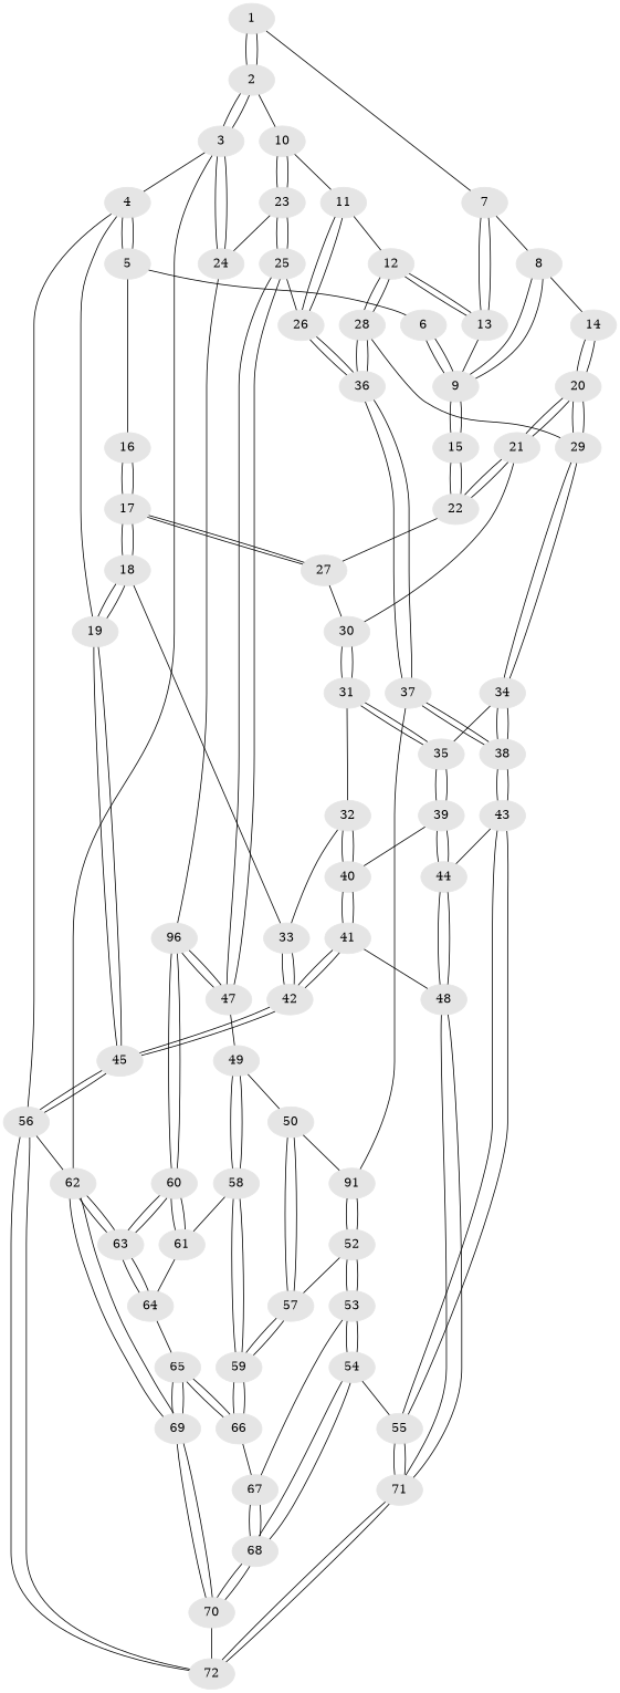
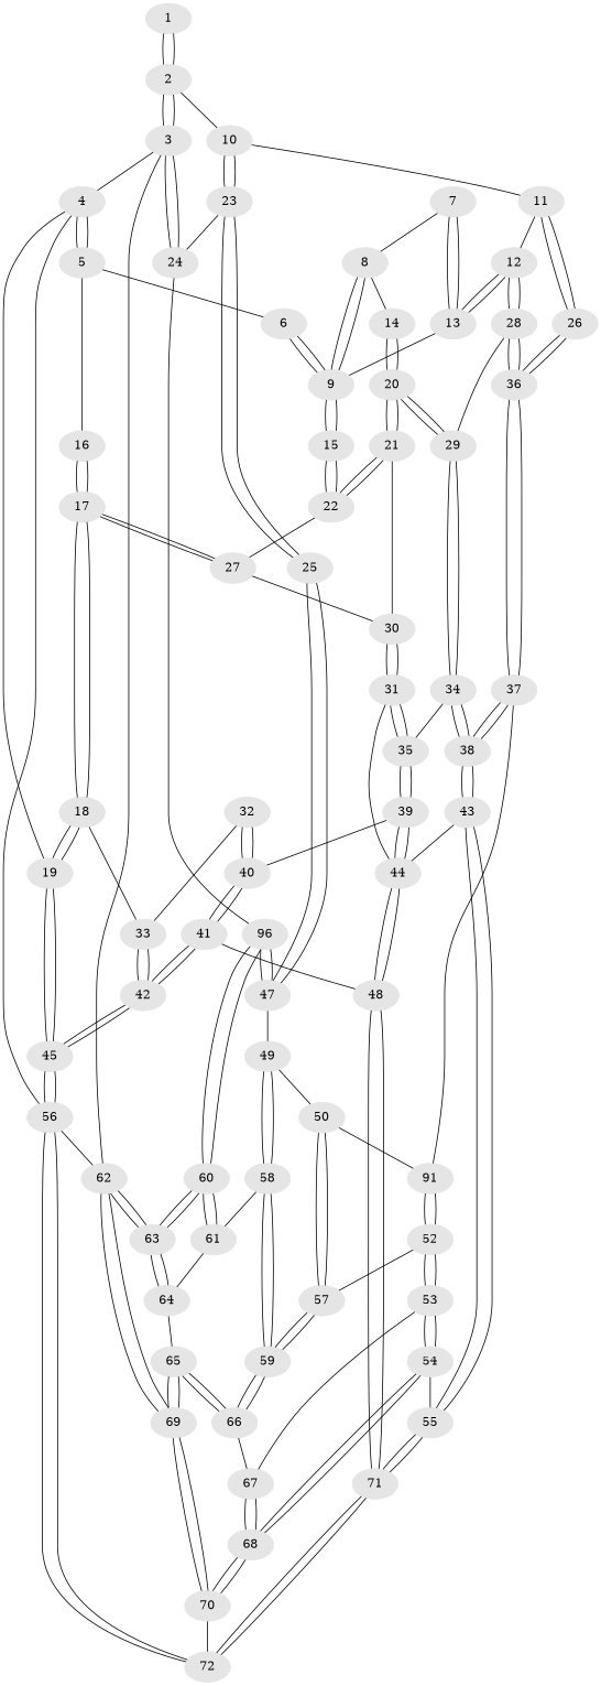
  graph {
    node [color=gray90 style=filled]
    1
    2
    7
    3
    10
    8
    13
    4
    24
    62
    11
    23
    5
    19
    56
    n16 [label=96]
    63
    69
    6
    16
    45
    72
    9
    17
    15
    14
    20
    22
    12
    26
    25
    28
    36
    29
    21
    27
    18
    33
    30
    42
    34
    31
    47
    60
    49
    37
    35
    38
    32
    40
    39
    41
    43
    44
    n55 [label=91]
    52
    55
    48
    71
    61
    50
    58
    57
    59
    53
    54
    67
    68
    70
    66
    64
    65
    1 -- 2
    1 -- 2
-   1 -- 7
    2 -- 3
    2 -- 3
    2 -- 10
    7 -- 8
    7 -- 13
    7 -- 13
    3 -- 4
    3 -- 24
    3 -- 24
    3 -- 62
    10 -- 11
    10 -- 23
    10 -- 23
    8 -- 9
    8 -- 9
    8 -- 14
    13 -- 9
    4 -- 5
    4 -- 5
    4 -- 19
    4 -- 56
    24 -- n16
    62 -- 63
    62 -- 63
    62 -- 69
    62 -- 69
    11 -- 12
    11 -- 26
    11 -- 26
    23 -- 24
    23 -- 25
    23 -- 25
    5 -- 6
    5 -- 16
    19 -- 45
    19 -- 45
    56 -- 62
    56 -- 72
    56 -- 72
    n16 -- 47
    n16 -- 47
    n16 -- 60
    n16 -- 60
    63 -- 64
    63 -- 64
    69 -- 70
    69 -- 70
    6 -- 9
    6 -- 9
    16 -- 17
    16 -- 17
    45 -- 56
    45 -- 56
    9 -- 15
    9 -- 15
    17 -- 27
    17 -- 27
    17 -- 18
    17 -- 18
    15 -- 22
    15 -- 22
    14 -- 20
    14 -- 20
    20 -- 29
    20 -- 29
    20 -- 21
    20 -- 21
    22 -- 27
    12 -- 13
    12 -- 13
    12 -- 28
    12 -- 28
    26 -- 36
    26 -- 36
-   25 -- 26
    25 -- 47
    25 -- 47
    28 -- 36
    28 -- 36
    28 -- 29
    36 -- 37
    36 -- 37
    29 -- 34
    29 -- 34
    21 -- 22
    21 -- 22
    21 -- 30
    27 -- 30
    18 -- 19
    18 -- 19
    18 -- 33
    33 -- 42
    33 -- 42
    30 -- 31
    30 -- 31
    42 -- 45
    42 -- 45
    34 -- 35
    34 -- 38
    34 -- 38
    31 -- 35
    31 -- 35
-   31 -- 32
+   31 -- 44
    47 -- 49
    60 -- 63
    60 -- 63
    60 -- 61
    60 -- 61
    49 -- 50
    49 -- 58
    49 -- 58
    37 -- 38
    37 -- 38
    37 -- n55
    35 -- 39
    35 -- 39
    38 -- 43
    38 -- 43
    32 -- 33
    32 -- 40
    32 -- 40
    40 -- 41
    40 -- 41
    39 -- 40
    39 -- 44
    39 -- 44
    41 -- 42
    41 -- 42
    41 -- 48
    43 -- 44
    43 -- 55
    43 -- 55
    44 -- 48
    44 -- 48
    n55 -- 52
    n55 -- 52
    52 -- 57
    52 -- 53
    52 -- 53
    55 -- 71
    55 -- 71
    48 -- 71
    48 -- 71
    71 -- 72
    71 -- 72
    61 -- 64
    50 -- n55
    50 -- 57
    50 -- 57
    58 -- 61
    58 -- 59
    58 -- 59
    57 -- 59
    57 -- 59
    59 -- 66
    59 -- 66
    53 -- 54
    53 -- 54
    53 -- 67
    54 -- 55
    54 -- 68
    54 -- 68
    67 -- 68
    67 -- 68
    68 -- 70
    68 -- 70
    70 -- 72
    66 -- 67
    64 -- 65
    65 -- 69
    65 -- 69
    65 -- 66
    65 -- 66
  }
